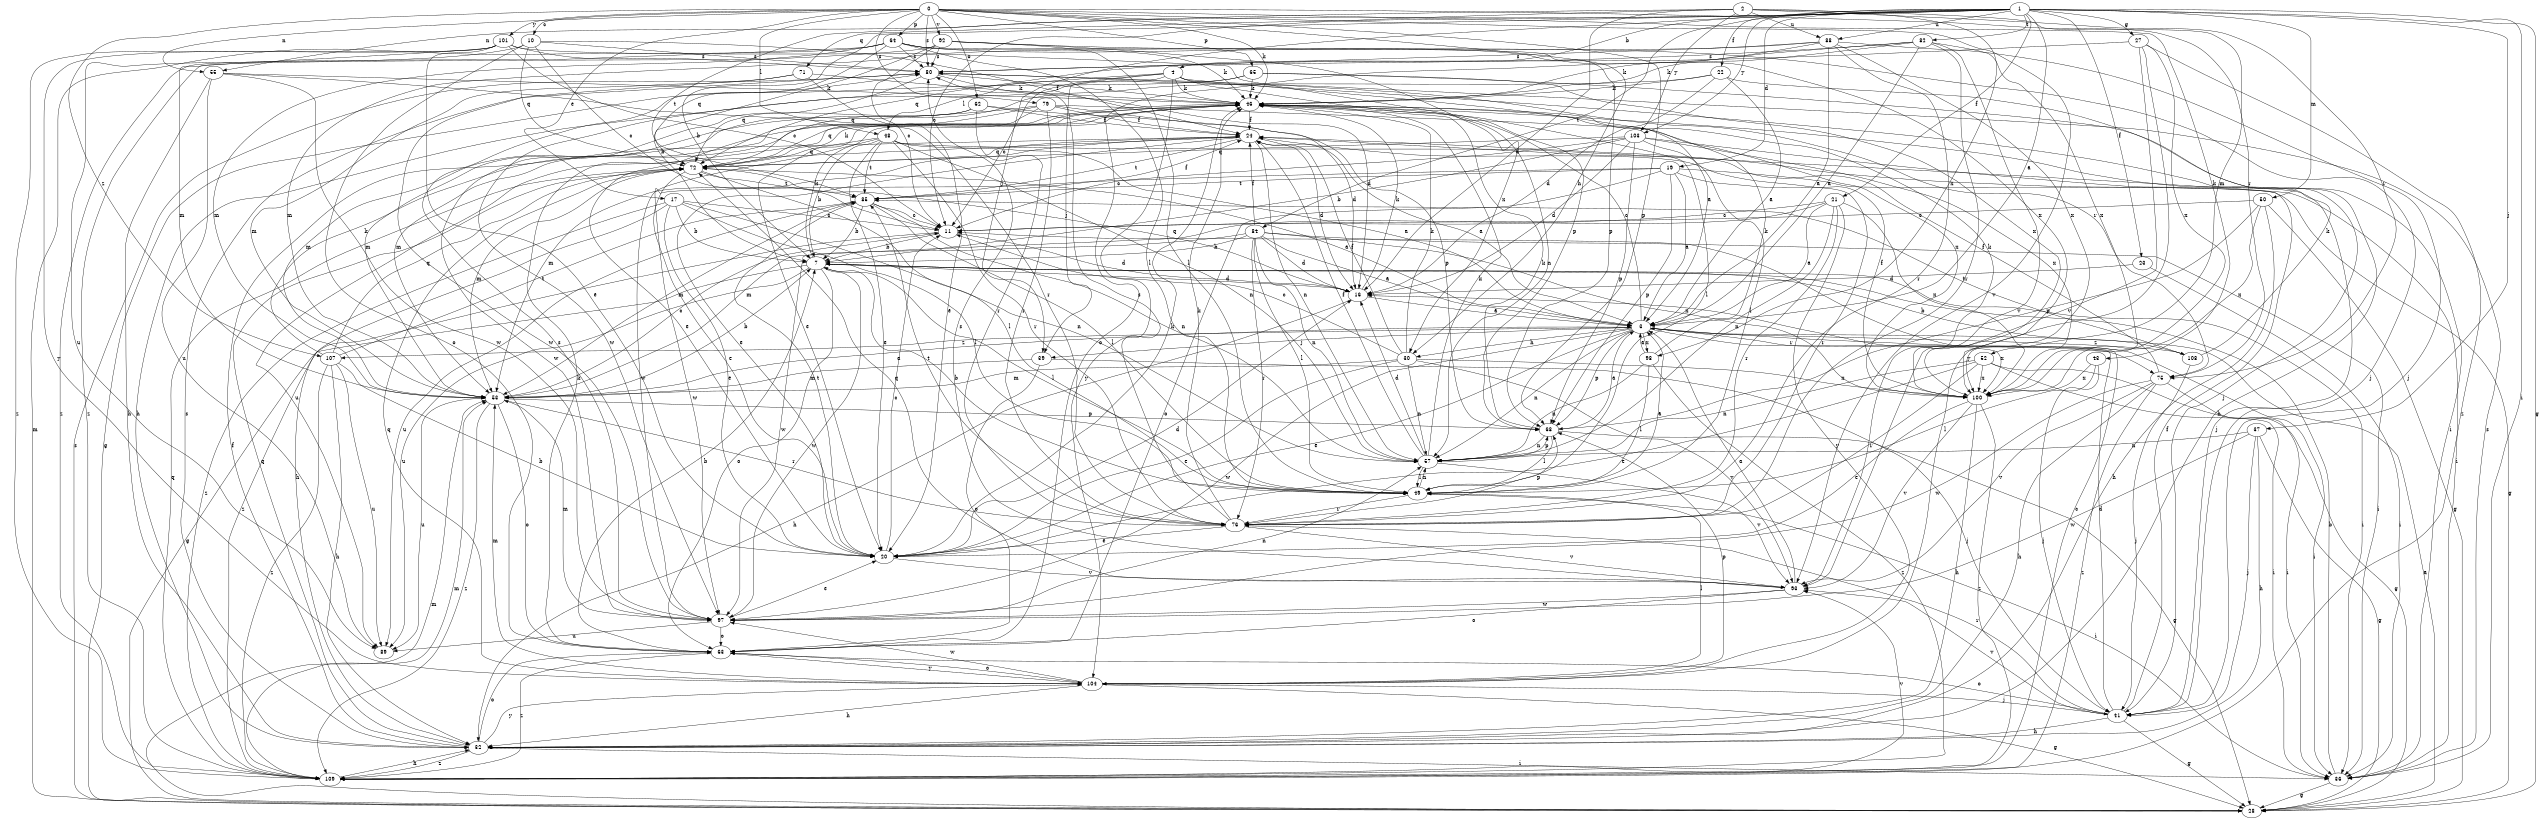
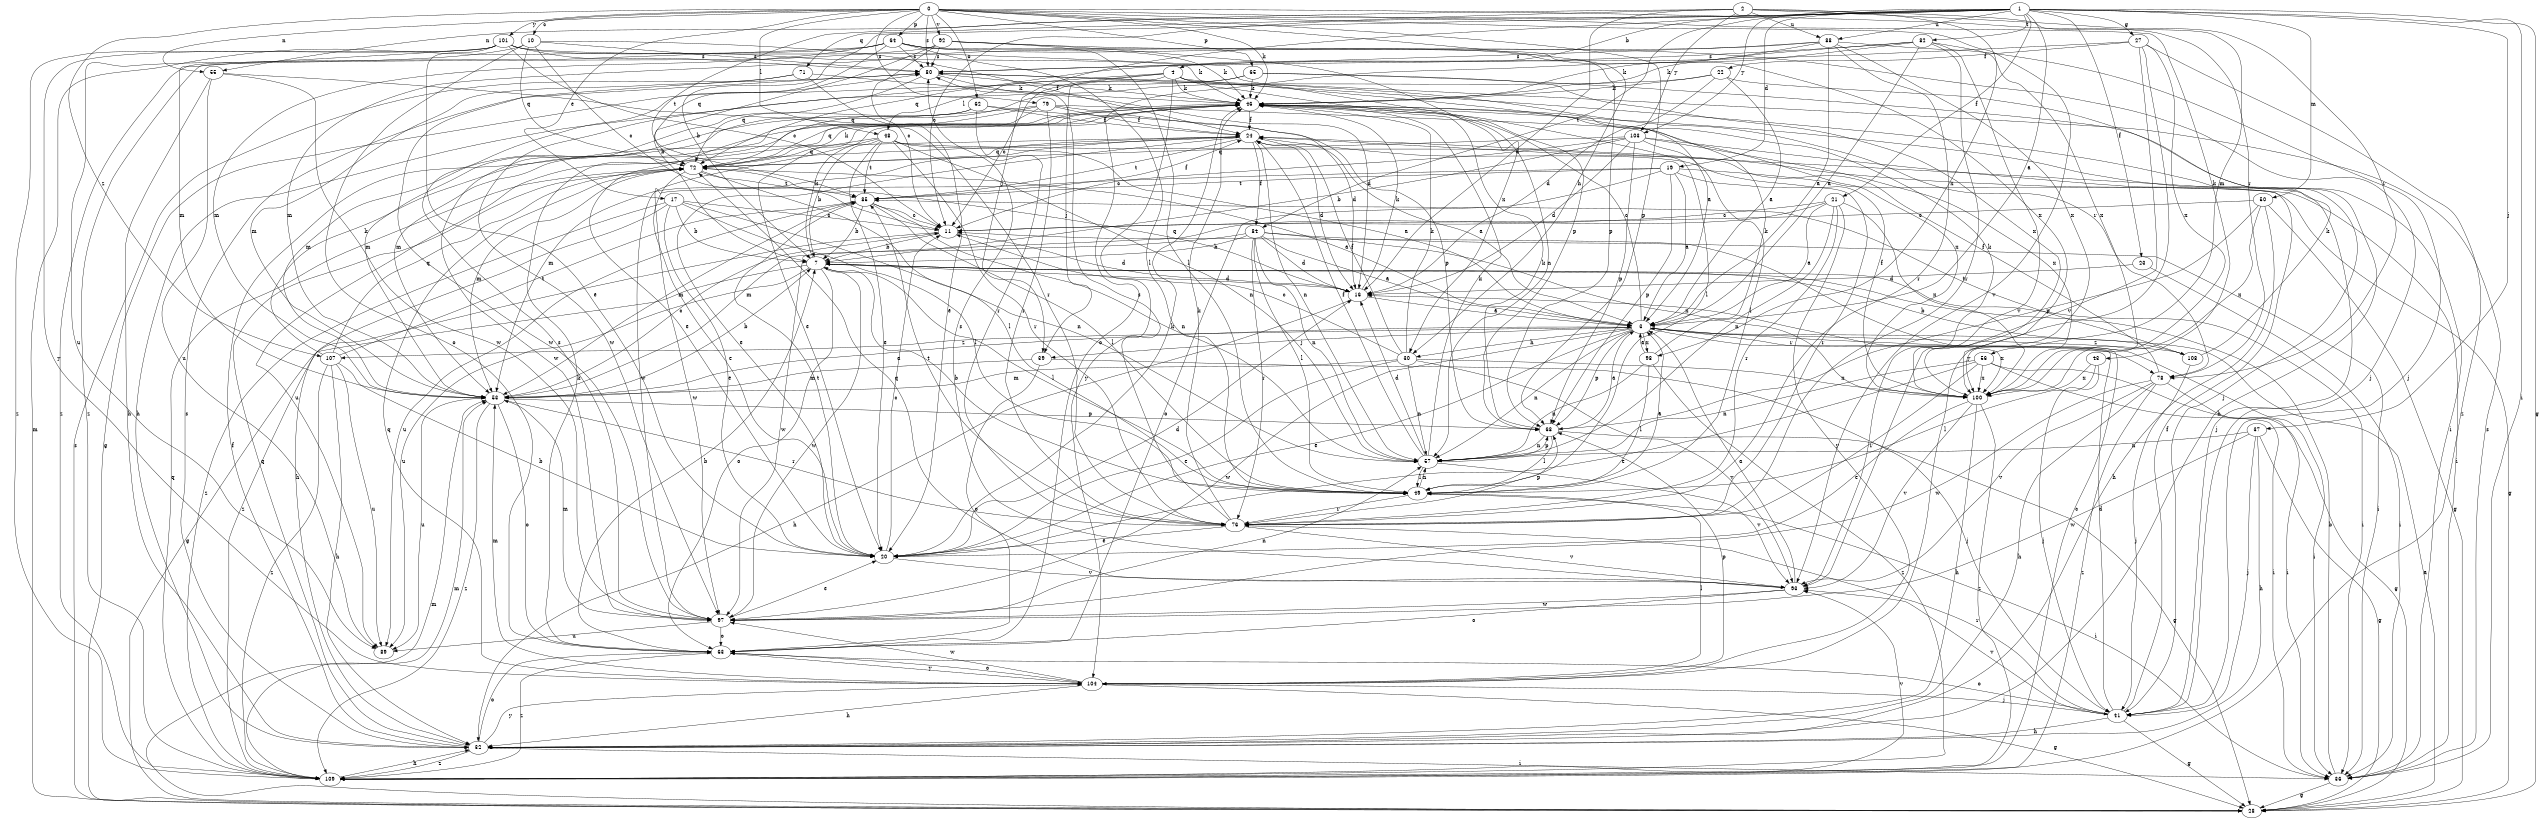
  strict digraph {
    0
    10
    17
    30
    43
    46
    48
    55
    62
    64
    65
    68
-   75
+   75 [label=78]
    79
    80
    92
    93
    101
    107
    11
    63
    89
    24
    72
    7
    20
    57
    49
    109
    32
    100
    53
    41
    3
    36
    85
    97
    76
    28
    16
    104
    1
    4
    n44 [label=19]
    21
    22
    23
    27
    37
    39
    50
    71
    82
    84
    88
    103
    98
    108
    2
-   52
+   52 [label=56]
    0 -> 10 [label=c]
    0 -> 17 [label=e]
    0 -> 30 [label=h]
    0 -> 43 [label=k]
    0 -> 46 [label=k]
    0 -> 48 [label=l]
    0 -> 55 [label=n]
    0 -> 62 [label=o]
    0 -> 64 [label=p]
    0 -> 65 [label=p]
    0 -> 68 [label=p]
    0 -> 75 [label=r]
    0 -> 79 [label=s]
    0 -> 80 [label=s]
    0 -> 92 [label=v]
    0 -> 93 [label=v]
    0 -> 101 [label=y]
    0 -> 107 [label=z]
    10 -> 80 [label=s]
    10 -> 11 [label=c]
    10 -> 63 [label=o]
    10 -> 89 [label=u]
    10 -> 24 [label=f]
    10 -> 72 [label=q]
    17 -> 11 [label=c]
    17 -> 7 [label=b]
    17 -> 20 [label=e]
    17 -> 57 [label=n]
    17 -> 49 [label=l]
    17 -> 109 [label=z]
    17 -> 32 [label=h]
    30 -> 46 [label=k]
    30 -> 93 [label=v]
    30 -> 11 [label=c]
    30 -> 24 [label=f]
    30 -> 20 [label=e]
    30 -> 57 [label=n]
    30 -> 100 [label=x]
    30 -> 53 [label=m]
    43 -> 49 [label=l]
    43 -> 100 [label=x]
    43 -> 41 [label=j]
    46 -> 24 [label=f]
    46 -> 20 [label=e]
    46 -> 49 [label=l]
    46 -> 53 [label=m]
    48 -> 72 [label=q]
    48 -> 7 [label=b]
    48 -> 20 [label=e]
    48 -> 57 [label=n]
    48 -> 3 [label=a]
    48 -> 36 [label=i]
    48 -> 85 [label=t]
    48 -> 97 [label=w]
    48 -> 76 [label=r]
-   55 -> 46 [label=k]
+   101 -> 46 [label=k]
    55 -> 89 [label=u]
    55 -> 32 [label=h]
    55 -> 97 [label=w]
    55 -> 76 [label=r]
    62 -> 68 [label=p]
    62 -> 24 [label=f]
    62 -> 53 [label=m]
    62 -> 97 [label=w]
    62 -> 76 [label=r]
    64 -> 46 [label=k]
    64 -> 68 [label=p]
    64 -> 80 [label=s]
    64 -> 72 [label=q]
    64 -> 49 [label=l]
    64 -> 109 [label=z]
    64 -> 100 [label=x]
    64 -> 53 [label=m]
    64 -> 28 [label=m]
    65 -> 46 [label=k]
    65 -> 32 [label=h]
    65 -> 100 [label=x]
    65 -> 36 [label=i]
    65 -> 28 [label=g]
    68 -> 46 [label=k]
    68 -> 57 [label=n]
    68 -> 49 [label=l]
    68 -> 3 [label=a]
    68 -> 28 [label=g]
    75 -> 93 [label=v]
    75 -> 24 [label=f]
    75 -> 109 [label=z]
    75 -> 32 [label=h]
    75 -> 36 [label=i]
    75 -> 97 [label=w]
    79 -> 24 [label=f]
    79 -> 72 [label=q]
    79 -> 20 [label=e]
    79 -> 100 [label=x]
    79 -> 53 [label=m]
    79 -> 76 [label=r]
    79 -> 16 [label=d]
    80 -> 46 [label=k]
    80 -> 72 [label=q]
    80 -> 41 [label=j]
    80 -> 16 [label=d]
    92 -> 30 [label=x]
    92 -> 80 [label=s]
    92 -> 11 [label=c]
    92 -> 7 [label=b]
    92 -> 49 [label=l]
    92 -> 109 [label=z]
    92 -> 41 [label=j]
    93 -> 80 [label=s]
    93 -> 63 [label=o]
    93 -> 72 [label=q]
    93 -> 3 [label=a]
    93 -> 97 [label=w]
    101 -> 68 [label=p]
    101 -> 80 [label=s]
    101 -> 11 [label=c]
    101 -> 20 [label=e]
    101 -> 109 [label=z]
    101 -> 53 [label=m]
    101 -> 104 [label=y]
    107 -> 46 [label=k]
    107 -> 89 [label=u]
    107 -> 72 [label=q]
    107 -> 20 [label=b]
    107 -> 109 [label=z]
    107 -> 32 [label=h]
    107 -> 85 [label=t]
    11 -> 7 [label=b]
    11 -> 109 [label=z]
    11 -> 16 [label=d]
    63 -> 46 [label=k]
    63 -> 7 [label=b]
    63 -> 109 [label=z]
    63 -> 104 [label=y]
    24 -> 89 [label=u]
    24 -> 72 [label=q]
    24 -> 20 [label=e]
    24 -> 57 [label=n]
    24 -> 53 [label=m]
    24 -> 3 [label=a]
    24 -> 85 [label=t]
    24 -> 16 [label=d]
    72 -> 46 [label=k]
    72 -> 20 [label=e]
    72 -> 49 [label=l]
    72 -> 53 [label=m]
    72 -> 3 [label=a]
    72 -> 85 [label=t]
    7 -> 46 [label=k]
    7 -> 63 [label=o]
    7 -> 89 [label=u]
    7 -> 49 [label=l]
    7 -> 36 [label=i]
    7 -> 97 [label=w]
    7 -> 28 [label=g]
    7 -> 16 [label=d]
    20 -> 46 [label=k]
    20 -> 93 [label=v]
    20 -> 11 [label=c]
    20 -> 85 [label=t]
    20 -> 16 [label=d]
    57 -> 46 [label=k]
    57 -> 68 [label=p]
    57 -> 93 [label=v]
    57 -> 24 [label=f]
    57 -> 49 [label=l]
    57 -> 16 [label=d]
    49 -> 7 [label=b]
    49 -> 57 [label=n]
    49 -> 3 [label=a]
    49 -> 36 [label=i]
    49 -> 76 [label=r]
    109 -> 93 [label=v]
    109 -> 11 [label=c]
    109 -> 72 [label=q]
    109 -> 32 [label=h]
    109 -> 53 [label=m]
    32 -> 80 [label=s]
    32 -> 63 [label=o]
    32 -> 24 [label=f]
    32 -> 72 [label=q]
    32 -> 109 [label=z]
    32 -> 36 [label=i]
    32 -> 104 [label=y]
    100 -> 46 [label=k]
    100 -> 93 [label=v]
    100 -> 24 [label=f]
    100 -> 20 [label=e]
    100 -> 109 [label=z]
    100 -> 32 [label=h]
    53 -> 68 [label=p]
    53 -> 11 [label=c]
    53 -> 63 [label=o]
    53 -> 89 [label=u]
    53 -> 7 [label=b]
    53 -> 109 [label=z]
    53 -> 3 [label=a]
    53 -> 76 [label=r]
    41 -> 93 [label=v]
    41 -> 63 [label=o]
    41 -> 24 [label=f]
    41 -> 32 [label=h]
    41 -> 76 [label=r]
    41 -> 28 [label=g]
    41 -> 16 [label=d]
    3 -> 30 [label=h]
    3 -> 46 [label=c]
    3 -> 68 [label=p]
    3 -> 75 [label=r]
    3 -> 107 [label=z]
    3 -> 20 [label=e]
    3 -> 57 [label=n]
    3 -> 100 [label=x]
    3 -> 36 [label=i]
    3 -> 97 [label=w]
    3 -> 39 [label=j]
    3 -> 98 [label=x]
    3 -> 108 [label=z]
    36 -> 80 [label=s]
    36 -> 7 [label=b]
    36 -> 28 [label=g]
    85 -> 11 [label=c]
    85 -> 89 [label=u]
    85 -> 24 [label=f]
    85 -> 7 [label=b]
    85 -> 57 [label=n]
    85 -> 49 [label=l]
    85 -> 53 [label=m]
    97 -> 80 [label=s]
    97 -> 63 [label=o]
    97 -> 89 [label=u]
    97 -> 20 [label=e]
    97 -> 57 [label=n]
    97 -> 53 [label=m]
    76 -> 46 [label=k]
    76 -> 68 [label=p]
    76 -> 80 [label=s]
    76 -> 93 [label=v]
    76 -> 20 [label=e]
    76 -> 85 [label=t]
    28 -> 80 [label=s]
    28 -> 53 [label=m]
    28 -> 3 [label=a]
    16 -> 46 [label=k]
    16 -> 72 [label=q]
    16 -> 32 [label=h]
    16 -> 3 [label=a]
    104 -> 68 [label=p]
    104 -> 63 [label=o]
    104 -> 72 [label=q]
    104 -> 49 [label=l]
    104 -> 32 [label=h]
    104 -> 53 [label=m]
    104 -> 41 [label=j]
    104 -> 97 [label=w]
    104 -> 28 [label=g]
    1 -> 55 [label=n]
    1 -> 7 [label=b]
    1 -> 3 [label=a]
    1 -> 36 [label=i]
    1 -> 28 [label=g]
    1 -> 4 [label=b]
    1 -> n44 [label=d]
    1 -> 21 [label=f]
-   1 -> 22 [label=f]
+   27 -> 22 [label=f]
    1 -> 23 [label=f]
    1 -> 27 [label=g]
    1 -> 37 [label=j]
    1 -> 39 [label=j]
    1 -> 50 [label=m]
    1 -> 71 [label=q]
    1 -> 82 [label=t]
    1 -> 84 [label=t]
    1 -> 88 [label=u]
    1 -> 103 [label=y]
    4 -> 46 [label=k]
    4 -> 48 [label=l]
    4 -> 75 [label=r]
    4 -> 11 [label=c]
    4 -> 57 [label=n]
    4 -> 3 [label=a]
    4 -> 97 [label=w]
    4 -> 104 [label=y]
    4 -> 39 [label=j]
    n44 -> 68 [label=p]
    n44 -> 63 [label=o]
    n44 -> 3 [label=a]
    n44 -> 85 [label=t]
    n44 -> 97 [label=w]
    n44 -> 76 [label=r]
    n44 -> 28 [label=g]
    21 -> 11 [label=c]
    21 -> 57 [label=n]
    21 -> 100 [label=x]
    21 -> 53 [label=m]
    21 -> 3 [label=a]
    21 -> 76 [label=r]
    21 -> 104 [label=y]
    22 -> 46 [label=k]
    22 -> 72 [label=q]
    22 -> 32 [label=h]
    22 -> 3 [label=a]
    22 -> 16 [label=d]
    23 -> 36 [label=i]
    23 -> 16 [label=d]
    27 -> 93 [label=v]
    27 -> 72 [label=q]
    27 -> 109 [label=z]
    27 -> 100 [label=x]
    27 -> 104 [label=y]
    37 -> 57 [label=n]
    37 -> 32 [label=h]
    37 -> 41 [label=j]
    37 -> 97 [label=w]
    37 -> 28 [label=g]
    39 -> 63 [label=o]
    39 -> 53 [label=m]
    39 -> 41 [label=j]
    50 -> 68 [label=p]
    50 -> 11 [label=c]
    50 -> 32 [label=h]
    50 -> 100 [label=x]
    50 -> 28 [label=g]
    71 -> 46 [label=k]
    71 -> 20 [label=e]
    71 -> 53 [label=m]
    71 -> 97 [label=w]
    82 -> 46 [label=k]
    82 -> 80 [label=s]
    82 -> 93 [label=v]
    82 -> 63 [label=o]
    82 -> 100 [label=x]
    82 -> 3 [label=a]
    82 -> 76 [label=r]
-   84 -> 24 [label=f]
+   24 -> 84 [label=f]
    84 -> 7 [label=b]
    84 -> 57 [label=n]
    84 -> 49 [label=l]
    84 -> 100 [label=x]
    84 -> 3 [label=a]
    84 -> 36 [label=i]
    84 -> 97 [label=w]
    84 -> 76 [label=r]
    84 -> 16 [label=d]
    88 -> 46 [label=k]
    88 -> 80 [label=s]
    88 -> 100 [label=x]
    88 -> 53 [label=m]
    88 -> 41 [label=j]
    88 -> 3 [label=a]
    88 -> 76 [label=r]
    103 -> 68 [label=p]
    103 -> 11 [label=c]
    103 -> 72 [label=q]
    103 -> 7 [label=b]
    103 -> 49 [label=l]
    103 -> 100 [label=x]
    103 -> 41 [label=j]
    103 -> 16 [label=d]
    98 -> 46 [label=k]
    98 -> 57 [label=n]
    98 -> 49 [label=l]
    98 -> 109 [label=z]
    98 -> 3 [label=a]
    108 -> 46 [label=k]
    108 -> 7 [label=b]
    108 -> 41 [label=j]
    108 -> 85 [label=t]
    2 -> 75 [label=r]
    2 -> 11 [label=c]
    2 -> 85 [label=t]
    2 -> 16 [label=d]
    2 -> 88 [label=u]
    2 -> 103 [label=y]
    2 -> 98 [label=x]
    2 -> 52 [label=m]
    52 -> 20 [label=e]
    52 -> 57 [label=n]
    52 -> 100 [label=x]
    52 -> 36 [label=i]
    52 -> 76 [label=r]
    52 -> 28 [label=g]
  }
